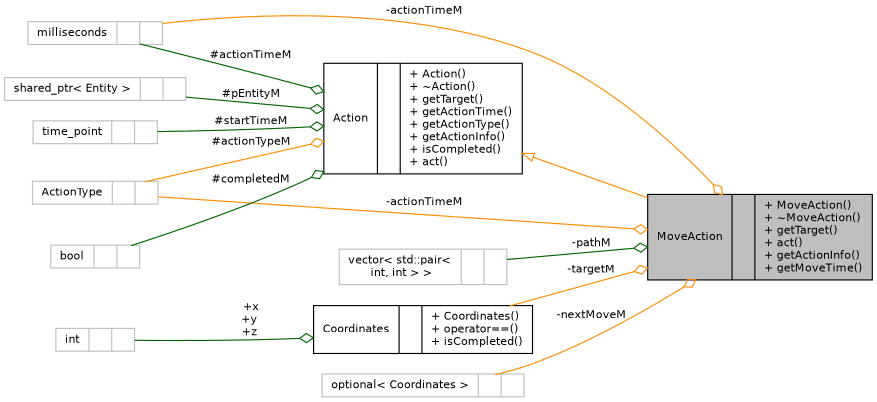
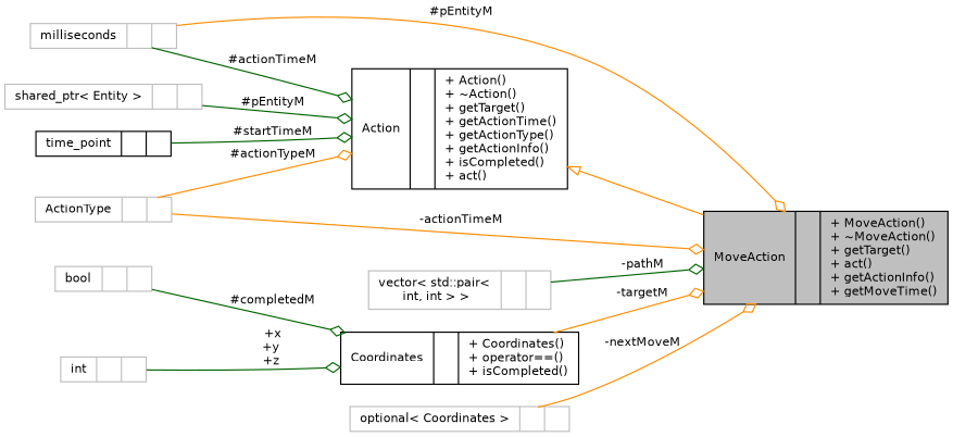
  digraph {
    rankdir=LR
    node [color=grey75 fillcolor=white fontname=Helvetica fontsize=10 shape=record style=filled]
    edge [color=darkorange fontname=Helvetica fontsize=10 labelfontname=Helvetica labelfontsize=10 style=solid arrowhead=odiamond]
    n1 [color=black fillcolor=grey75 fontcolor=black height=0.2 label="{MoveAction\n||+ MoveAction()\l+ ~MoveAction()\l+ getTarget()\l+ act()\l+ getActionInfo()\l+ getMoveTime()\l}" width=0.4]
    n2 [color=black height=0.2 label="{Action\n||+ Action()\l+ ~Action()\l+ getTarget()\l+ getActionTime()\l+ getActionType()\l+ getActionInfo()\l+ isCompleted()\l+ act()\l}" width=0.4]
-   n3 [height=0.2 label="{time_point\n||}" width=0.4]
+   n3 [color=black height=0.2 label="{time_point\n||}" width=0.4]
    n4 [height=0.2 label="{milliseconds\n||}" width=0.4]
    n5 [height=0.2 label="{ActionType\n||}" width=0.4]
    n6 [height=0.2 label="{shared_ptr\< Entity \>\n||}" width=0.4]
    n7 [height=0.2 label="{bool\n||}" width=0.4]
    n8 [height=0.2 label="{vector\< std::pair\<\l int, int \> \>\n||}" width=0.4]
    n9 [color=black height=0.2 label="{Coordinates\n||+ Coordinates()\l+ operator==()\l+ isCompleted()\l}" width=0.4]
    n10 [height=0.2 label="{int\n||}" width=0.4]
    n11 [height=0.2 label="{optional\< Coordinates \>\n||}" width=0.4]
    n2 -> n1 [arrowtail=onormal dir=back arrowhead=""]
    n3 -> n2 [color=darkgreen label=" #startTimeM"]
-   n4 -> n1 [label=" -actionTimeM"]
+   n4 -> n1 [label=" #pEntityM"]
    n4 -> n2 [color=darkgreen label=" #actionTimeM"]
    n5 -> n1 [label=" -actionTimeM"]
    n5 -> n2 [label=" #actionTypeM"]
    n6 -> n2 [color=darkgreen label=" #pEntityM"]
-   n7 -> n2 [color=darkgreen label=" #completedM"]
+   n7 -> n9 [color=darkgreen label=" #completedM"]
    n8 -> n1 [color=darkgreen label=" -pathM"]
    n9 -> n1 [label=" -targetM"]
    n10 -> n9 [color=darkgreen label=" +x\n+y\n+z"]
    n11 -> n1 [label=" -nextMoveM"]
  }
